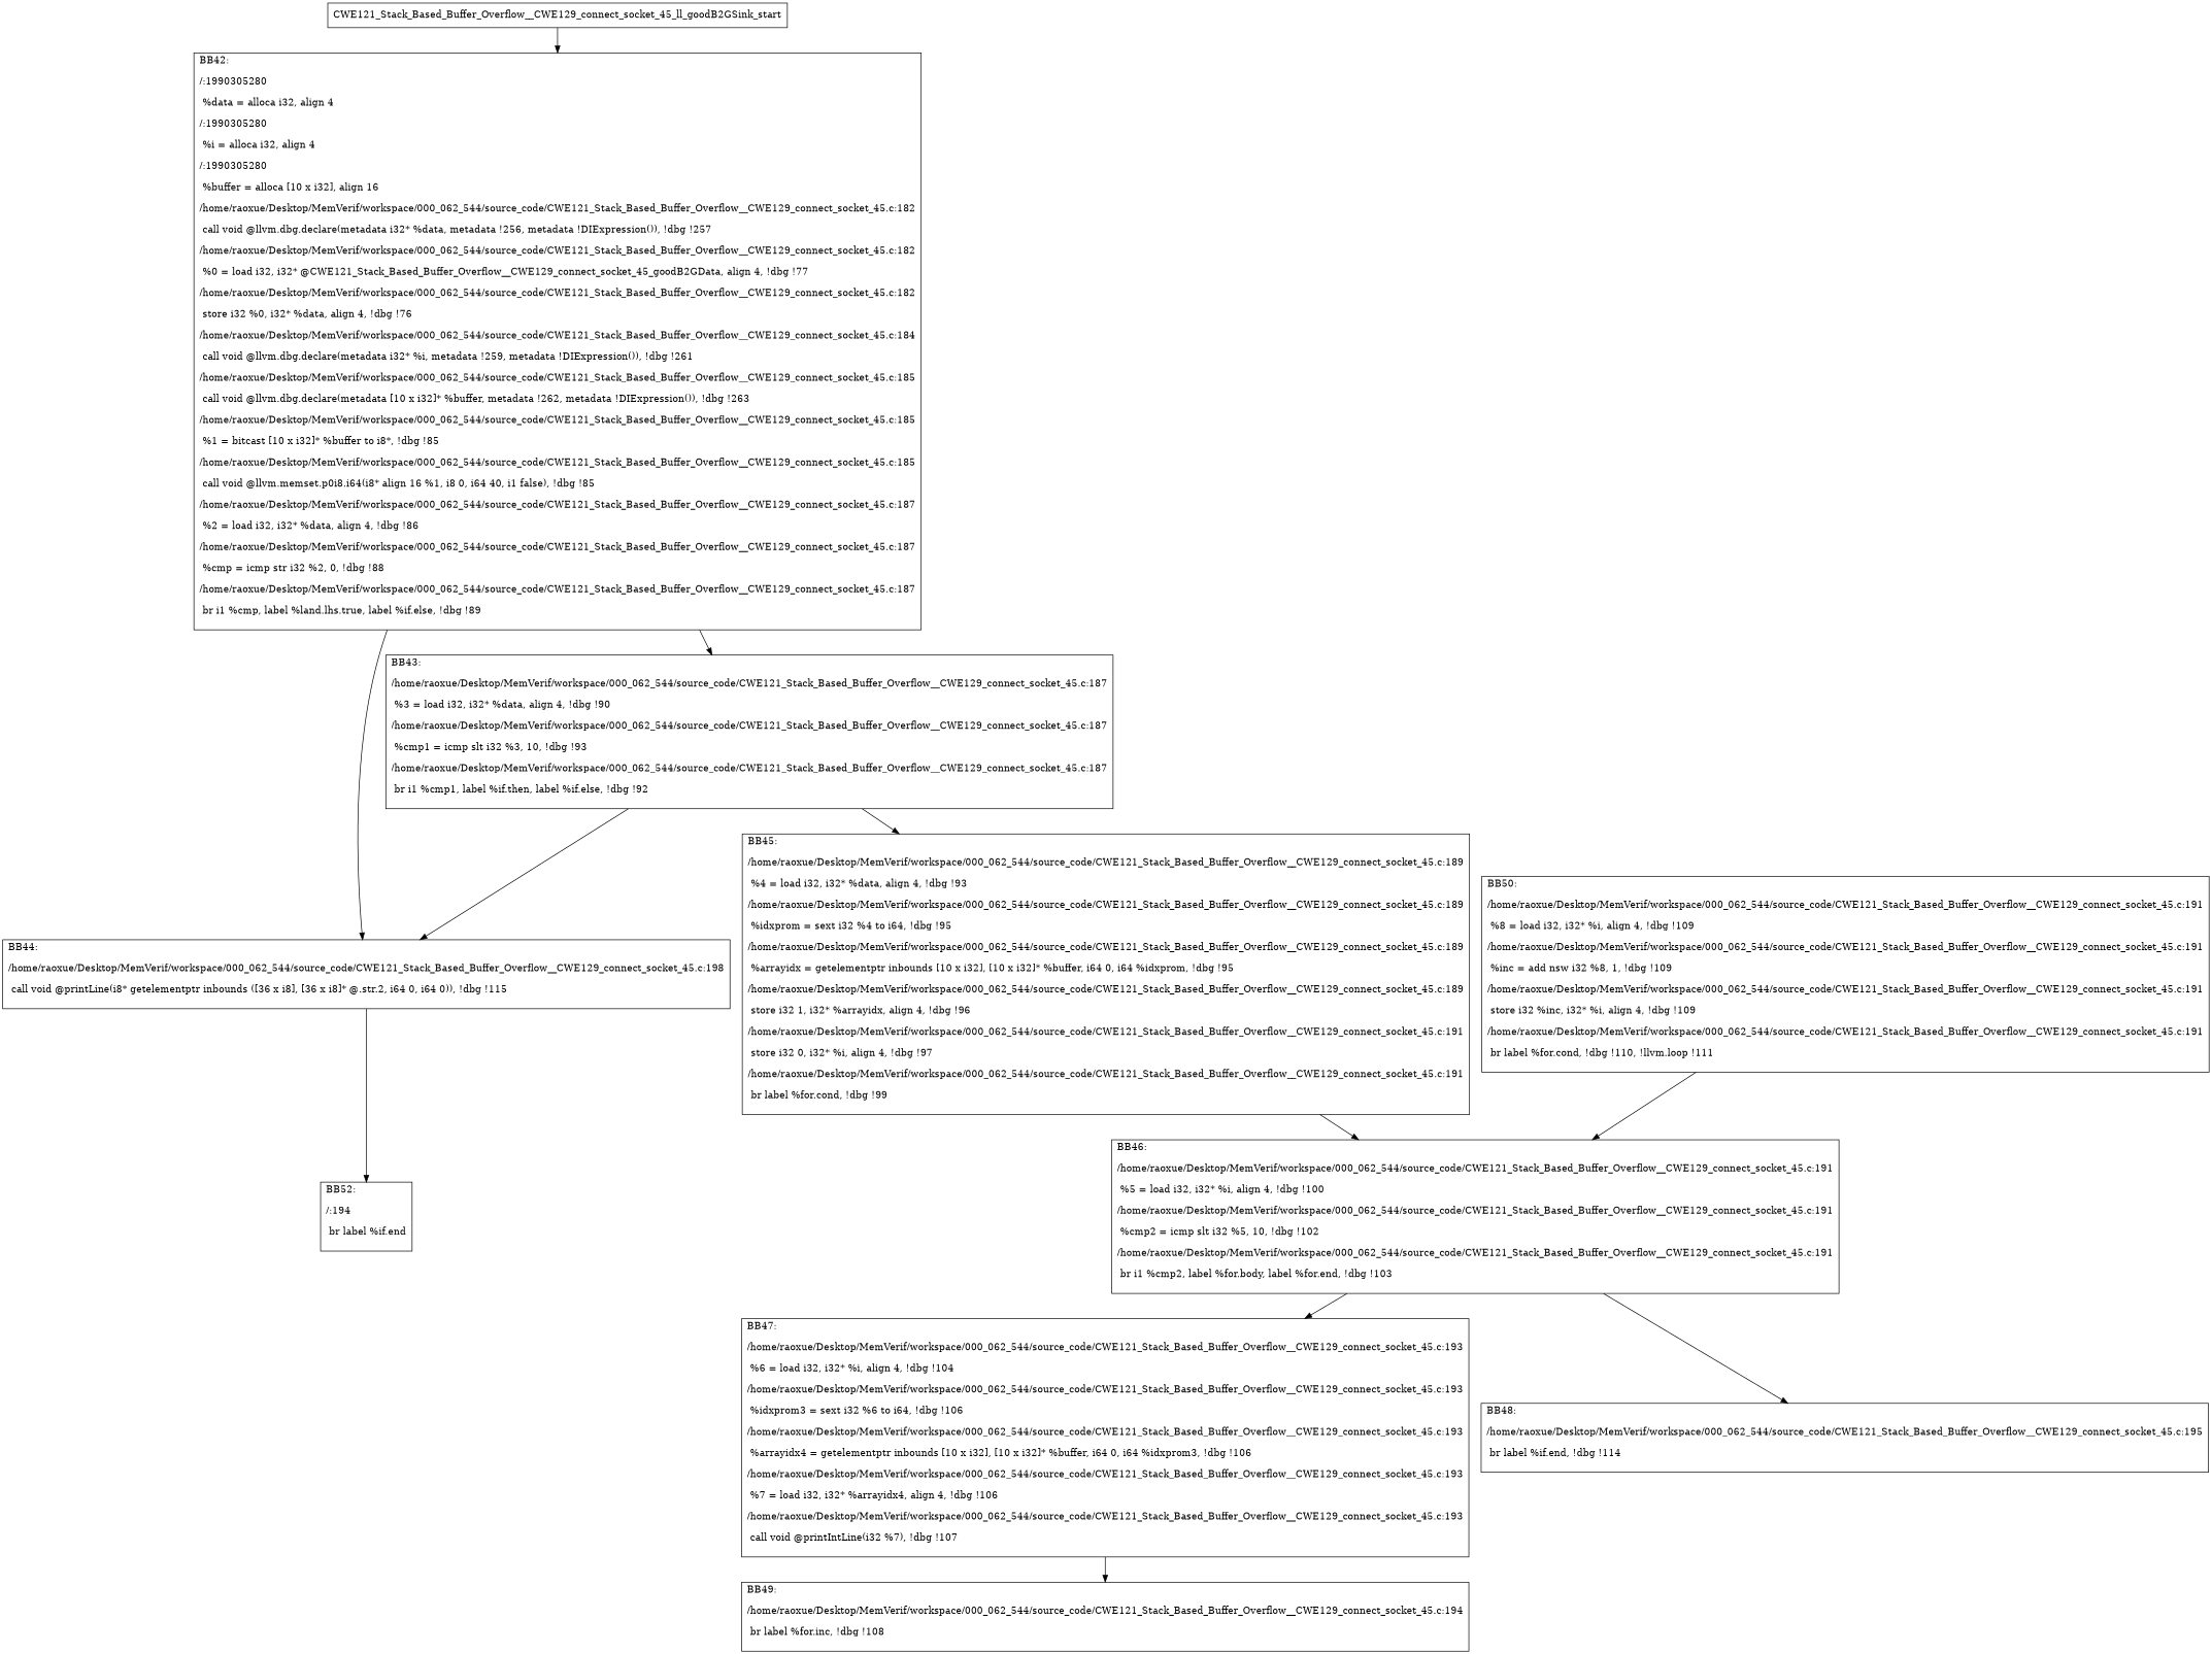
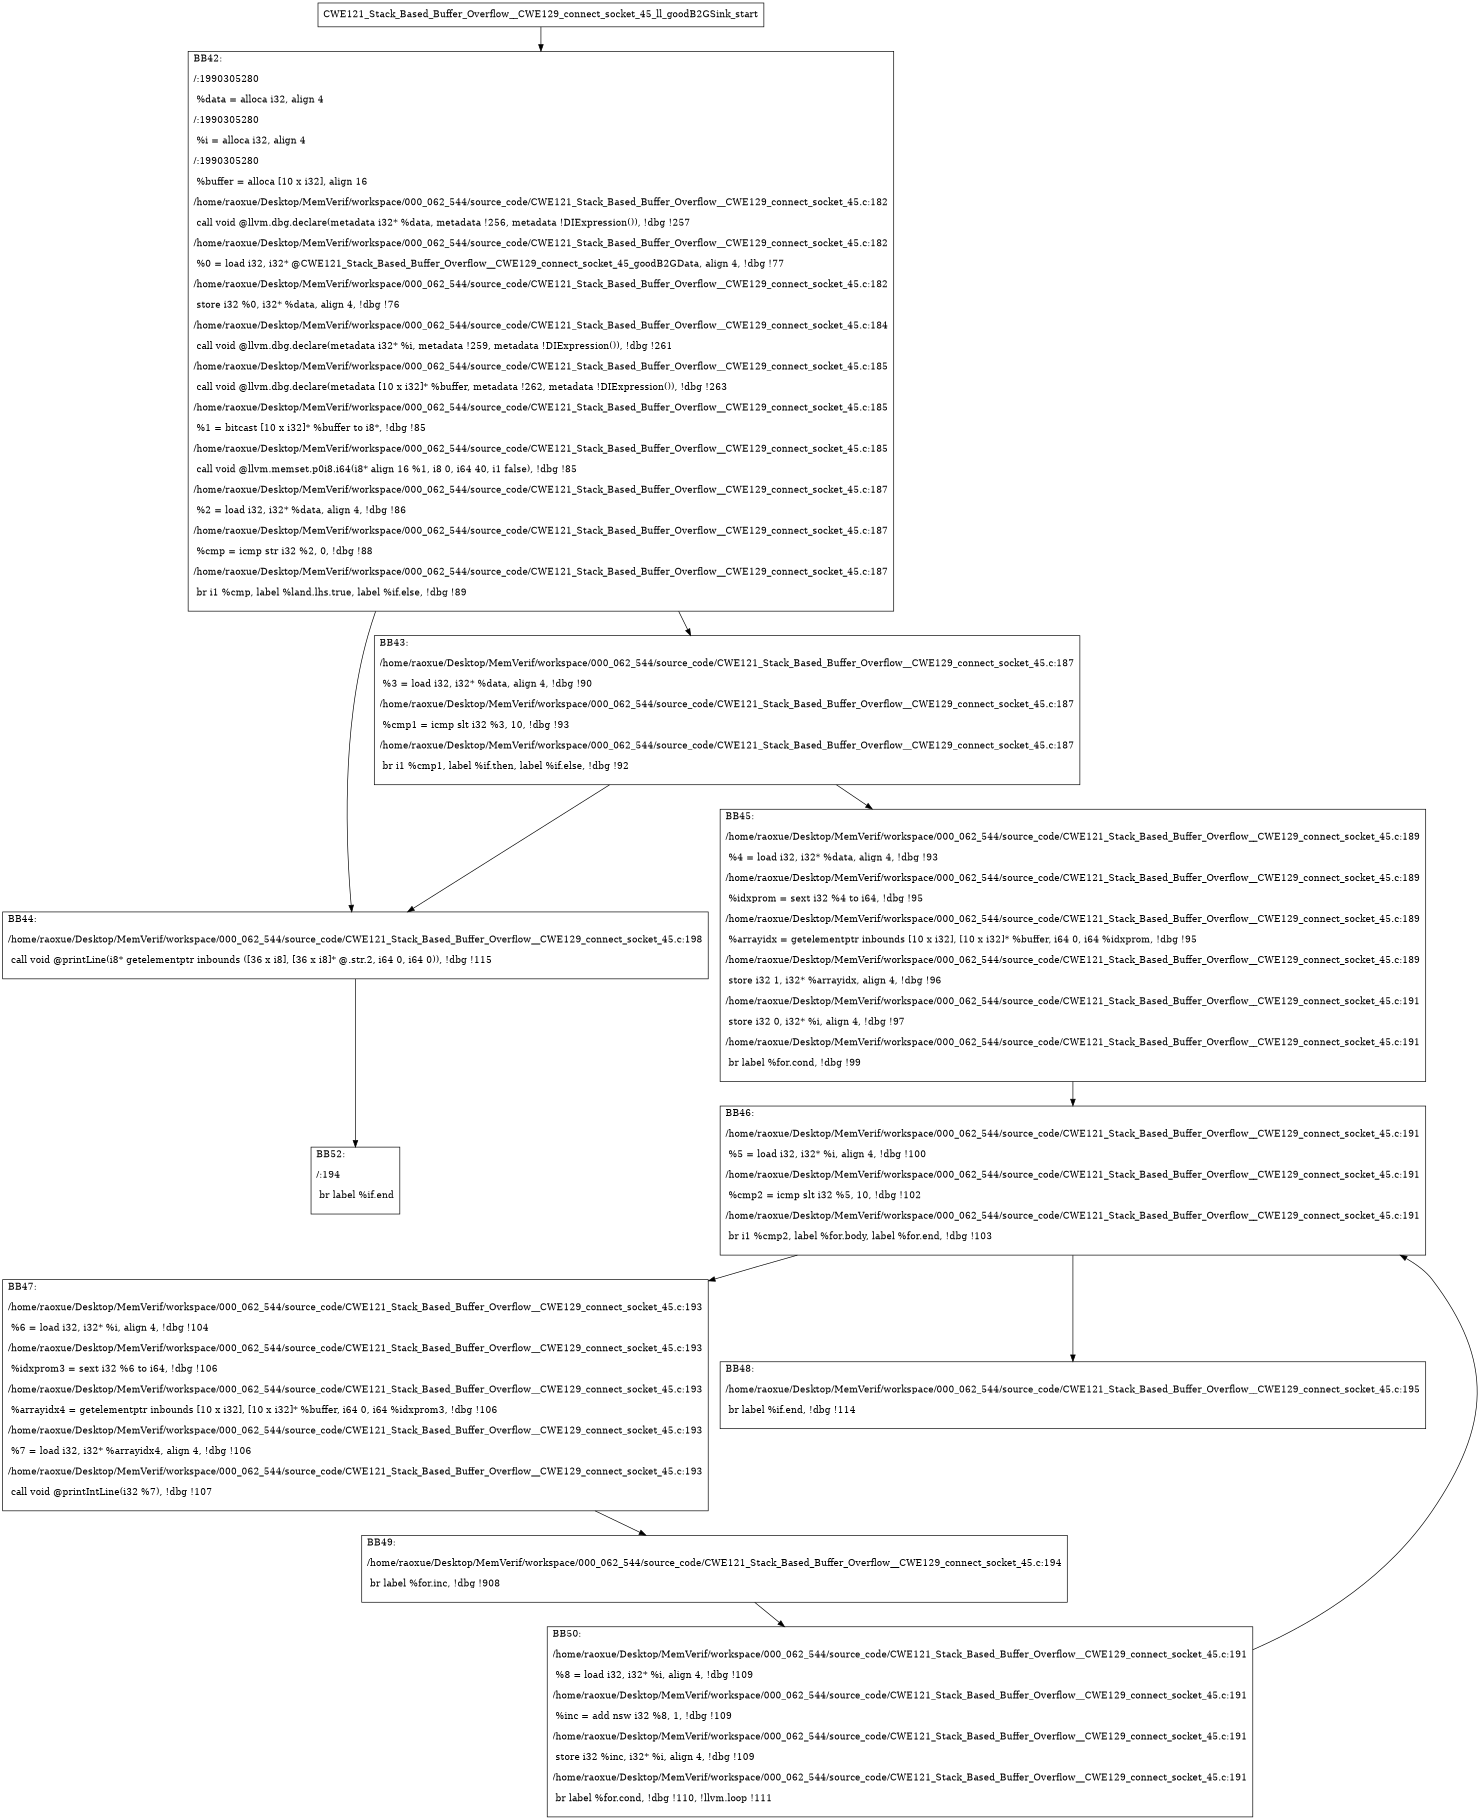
  digraph {
    node [shape=record]
    n1 [label="{CWE121_Stack_Based_Buffer_Overflow__CWE129_connect_socket_45_ll_goodB2GSink_start}"]
    n2 [label="{BB42:\l\l/:1990305280\l\n  %data = alloca i32, align 4\l\n/:1990305280\l\n  %i = alloca i32, align 4\l\n/:1990305280\l\n  %buffer = alloca [10 x i32], align 16\l\n/home/raoxue/Desktop/MemVerif/workspace/000_062_544/source_code/CWE121_Stack_Based_Buffer_Overflow__CWE129_connect_socket_45.c:182\l\n  call void @llvm.dbg.declare(metadata i32* %data, metadata !256, metadata !DIExpression()), !dbg !257\l\n/home/raoxue/Desktop/MemVerif/workspace/000_062_544/source_code/CWE121_Stack_Based_Buffer_Overflow__CWE129_connect_socket_45.c:182\l\n  %0 = load i32, i32* @CWE121_Stack_Based_Buffer_Overflow__CWE129_connect_socket_45_goodB2GData, align 4, !dbg !77\l\n/home/raoxue/Desktop/MemVerif/workspace/000_062_544/source_code/CWE121_Stack_Based_Buffer_Overflow__CWE129_connect_socket_45.c:182\l\n  store i32 %0, i32* %data, align 4, !dbg !76\l\n/home/raoxue/Desktop/MemVerif/workspace/000_062_544/source_code/CWE121_Stack_Based_Buffer_Overflow__CWE129_connect_socket_45.c:184\l\n  call void @llvm.dbg.declare(metadata i32* %i, metadata !259, metadata !DIExpression()), !dbg !261\l\n/home/raoxue/Desktop/MemVerif/workspace/000_062_544/source_code/CWE121_Stack_Based_Buffer_Overflow__CWE129_connect_socket_45.c:185\l\n  call void @llvm.dbg.declare(metadata [10 x i32]* %buffer, metadata !262, metadata !DIExpression()), !dbg !263\l\n/home/raoxue/Desktop/MemVerif/workspace/000_062_544/source_code/CWE121_Stack_Based_Buffer_Overflow__CWE129_connect_socket_45.c:185\l\n  %1 = bitcast [10 x i32]* %buffer to i8*, !dbg !85\l\n/home/raoxue/Desktop/MemVerif/workspace/000_062_544/source_code/CWE121_Stack_Based_Buffer_Overflow__CWE129_connect_socket_45.c:185\l\n  call void @llvm.memset.p0i8.i64(i8* align 16 %1, i8 0, i64 40, i1 false), !dbg !85\l\n/home/raoxue/Desktop/MemVerif/workspace/000_062_544/source_code/CWE121_Stack_Based_Buffer_Overflow__CWE129_connect_socket_45.c:187\l\n  %2 = load i32, i32* %data, align 4, !dbg !86\l\n/home/raoxue/Desktop/MemVerif/workspace/000_062_544/source_code/CWE121_Stack_Based_Buffer_Overflow__CWE129_connect_socket_45.c:187\l\n  %cmp = icmp str i32 %2, 0, !dbg !88\l\n/home/raoxue/Desktop/MemVerif/workspace/000_062_544/source_code/CWE121_Stack_Based_Buffer_Overflow__CWE129_connect_socket_45.c:187\l\n  br i1 %cmp, label %land.lhs.true, label %if.else, !dbg !89\l\n}"]
    n3 [label="{BB43:\l\l/home/raoxue/Desktop/MemVerif/workspace/000_062_544/source_code/CWE121_Stack_Based_Buffer_Overflow__CWE129_connect_socket_45.c:187\l\n  %3 = load i32, i32* %data, align 4, !dbg !90\l\n/home/raoxue/Desktop/MemVerif/workspace/000_062_544/source_code/CWE121_Stack_Based_Buffer_Overflow__CWE129_connect_socket_45.c:187\l\n  %cmp1 = icmp slt i32 %3, 10, !dbg !93\l\n/home/raoxue/Desktop/MemVerif/workspace/000_062_544/source_code/CWE121_Stack_Based_Buffer_Overflow__CWE129_connect_socket_45.c:187\l\n  br i1 %cmp1, label %if.then, label %if.else, !dbg !92\l\n}"]
    n4 [label="{BB44:\l\l/home/raoxue/Desktop/MemVerif/workspace/000_062_544/source_code/CWE121_Stack_Based_Buffer_Overflow__CWE129_connect_socket_45.c:198\l\n  call void @printLine(i8* getelementptr inbounds ([36 x i8], [36 x i8]* @.str.2, i64 0, i64 0)), !dbg !115\l\n}"]
    n5 [label="{BB45:\l\l/home/raoxue/Desktop/MemVerif/workspace/000_062_544/source_code/CWE121_Stack_Based_Buffer_Overflow__CWE129_connect_socket_45.c:189\l\n  %4 = load i32, i32* %data, align 4, !dbg !93\l\n/home/raoxue/Desktop/MemVerif/workspace/000_062_544/source_code/CWE121_Stack_Based_Buffer_Overflow__CWE129_connect_socket_45.c:189\l\n  %idxprom = sext i32 %4 to i64, !dbg !95\l\n/home/raoxue/Desktop/MemVerif/workspace/000_062_544/source_code/CWE121_Stack_Based_Buffer_Overflow__CWE129_connect_socket_45.c:189\l\n  %arrayidx = getelementptr inbounds [10 x i32], [10 x i32]* %buffer, i64 0, i64 %idxprom, !dbg !95\l\n/home/raoxue/Desktop/MemVerif/workspace/000_062_544/source_code/CWE121_Stack_Based_Buffer_Overflow__CWE129_connect_socket_45.c:189\l\n  store i32 1, i32* %arrayidx, align 4, !dbg !96\l\n/home/raoxue/Desktop/MemVerif/workspace/000_062_544/source_code/CWE121_Stack_Based_Buffer_Overflow__CWE129_connect_socket_45.c:191\l\n  store i32 0, i32* %i, align 4, !dbg !97\l\n/home/raoxue/Desktop/MemVerif/workspace/000_062_544/source_code/CWE121_Stack_Based_Buffer_Overflow__CWE129_connect_socket_45.c:191\l\n  br label %for.cond, !dbg !99\l\n}"]
    n6 [label="{BB52:\l\l/:194\l\n  br label %if.end\l\n}"]
    n7 [label="{BB46:\l\l/home/raoxue/Desktop/MemVerif/workspace/000_062_544/source_code/CWE121_Stack_Based_Buffer_Overflow__CWE129_connect_socket_45.c:191\l\n  %5 = load i32, i32* %i, align 4, !dbg !100\l\n/home/raoxue/Desktop/MemVerif/workspace/000_062_544/source_code/CWE121_Stack_Based_Buffer_Overflow__CWE129_connect_socket_45.c:191\l\n  %cmp2 = icmp slt i32 %5, 10, !dbg !102\l\n/home/raoxue/Desktop/MemVerif/workspace/000_062_544/source_code/CWE121_Stack_Based_Buffer_Overflow__CWE129_connect_socket_45.c:191\l\n  br i1 %cmp2, label %for.body, label %for.end, !dbg !103\l\n}"]
    n8 [label="{BB47:\l\l/home/raoxue/Desktop/MemVerif/workspace/000_062_544/source_code/CWE121_Stack_Based_Buffer_Overflow__CWE129_connect_socket_45.c:193\l\n  %6 = load i32, i32* %i, align 4, !dbg !104\l\n/home/raoxue/Desktop/MemVerif/workspace/000_062_544/source_code/CWE121_Stack_Based_Buffer_Overflow__CWE129_connect_socket_45.c:193\l\n  %idxprom3 = sext i32 %6 to i64, !dbg !106\l\n/home/raoxue/Desktop/MemVerif/workspace/000_062_544/source_code/CWE121_Stack_Based_Buffer_Overflow__CWE129_connect_socket_45.c:193\l\n  %arrayidx4 = getelementptr inbounds [10 x i32], [10 x i32]* %buffer, i64 0, i64 %idxprom3, !dbg !106\l\n/home/raoxue/Desktop/MemVerif/workspace/000_062_544/source_code/CWE121_Stack_Based_Buffer_Overflow__CWE129_connect_socket_45.c:193\l\n  %7 = load i32, i32* %arrayidx4, align 4, !dbg !106\l\n/home/raoxue/Desktop/MemVerif/workspace/000_062_544/source_code/CWE121_Stack_Based_Buffer_Overflow__CWE129_connect_socket_45.c:193\l\n  call void @printIntLine(i32 %7), !dbg !107\l\n}"]
    n9 [label="{BB48:\l\l/home/raoxue/Desktop/MemVerif/workspace/000_062_544/source_code/CWE121_Stack_Based_Buffer_Overflow__CWE129_connect_socket_45.c:195\l\n  br label %if.end, !dbg !114\l\n}"]
-   n10 [label="{BB49:\l\l/home/raoxue/Desktop/MemVerif/workspace/000_062_544/source_code/CWE121_Stack_Based_Buffer_Overflow__CWE129_connect_socket_45.c:194\l\n  br label %for.inc, !dbg !108\l\n}"]
+   n10 [label="{BB49:\l\l/home/raoxue/Desktop/MemVerif/workspace/000_062_544/source_code/CWE121_Stack_Based_Buffer_Overflow__CWE129_connect_socket_45.c:194\l\n  br label %for.inc, !dbg !908\l\n}"]
    n11 [label="{BB50:\l\l/home/raoxue/Desktop/MemVerif/workspace/000_062_544/source_code/CWE121_Stack_Based_Buffer_Overflow__CWE129_connect_socket_45.c:191\l\n  %8 = load i32, i32* %i, align 4, !dbg !109\l\n/home/raoxue/Desktop/MemVerif/workspace/000_062_544/source_code/CWE121_Stack_Based_Buffer_Overflow__CWE129_connect_socket_45.c:191\l\n  %inc = add nsw i32 %8, 1, !dbg !109\l\n/home/raoxue/Desktop/MemVerif/workspace/000_062_544/source_code/CWE121_Stack_Based_Buffer_Overflow__CWE129_connect_socket_45.c:191\l\n  store i32 %inc, i32* %i, align 4, !dbg !109\l\n/home/raoxue/Desktop/MemVerif/workspace/000_062_544/source_code/CWE121_Stack_Based_Buffer_Overflow__CWE129_connect_socket_45.c:191\l\n  br label %for.cond, !dbg !110, !llvm.loop !111\l\n}"]
    n1 -> n2
    n2 -> n3
    n2 -> n4
    n3 -> n4
    n3 -> n5
    n4 -> n6
    n5 -> n7
    n7 -> n8
    n7 -> n9
    n8 -> n10
+   n10 -> n11
    n11 -> n7
  }
